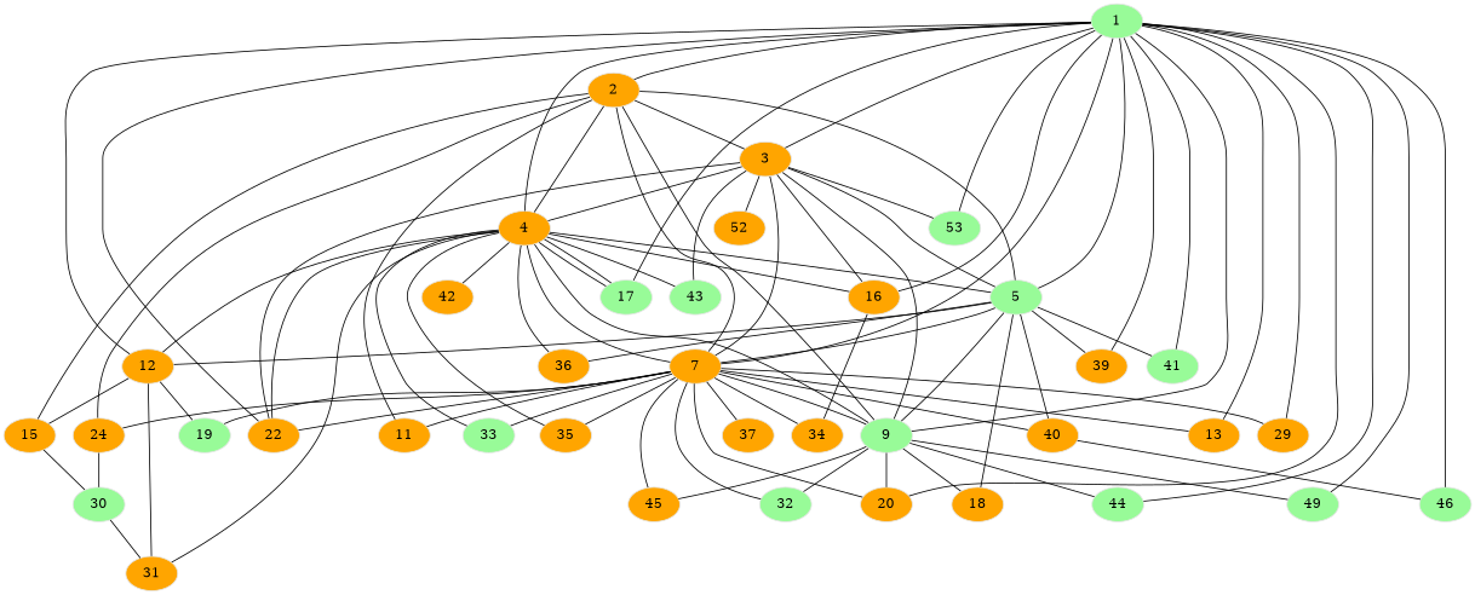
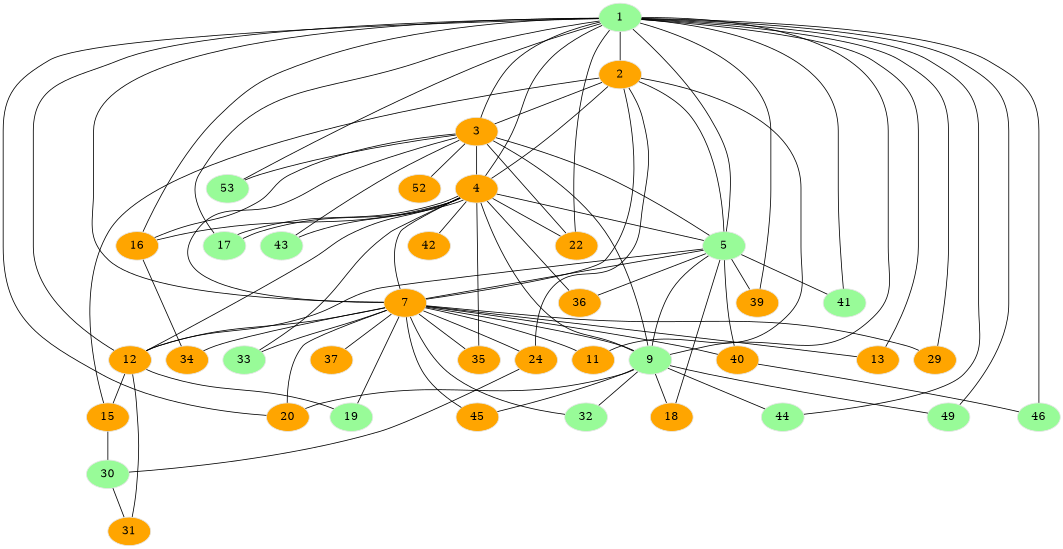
  graph {
    node [color=gray90 fillcolor=orange style=filled]
    1 [fillcolor=palegreen super="+48"]
    2 [super="+10"]
    3 [super="+51"]
    4 [super="+6"]
    5 [fillcolor=palegreen super="+38"]
    7 [super="+8"]
    9 [fillcolor=palegreen super="+14"]
    12 [super="+28"]
    13 [super="+27"]
    16 [super="+26"]
    17 [fillcolor=palegreen super="+21"]
    20 [super="+25"]
    22 [super="+47"]
    29
    39
    41 [fillcolor=palegreen]
    44 [fillcolor=palegreen]
    46 [fillcolor=palegreen]
    49 [fillcolor=palegreen]
    53 [fillcolor=palegreen]
    11
    15 [super="+23"]
    24
    43 [fillcolor=palegreen]
    52
    31 [super="+50"]
    33 [fillcolor=palegreen]
    35
    36
    42
    18
    40
    19 [fillcolor=palegreen]
    32 [fillcolor=palegreen]
    34
    37
    45
    30 [fillcolor=palegreen]
    1 -- 2 [weight=2]
    1 -- 3
    1 -- 4 [weight=2]
    1 -- 5
    1 -- 7 [weight=2]
    1 -- 9 [weight=2]
    1 -- 12
    1 -- 13 [weight=2]
    1 -- 16
    1 -- 17
    1 -- 20
    1 -- 22
    1 -- 29
    1 -- 39
    1 -- 41
    1 -- 44
    1 -- 46 [weight=2]
    1 -- 49
    1 -- 53
    2 -- 3 [weight=2]
    2 -- 4 [weight=4]
    2 -- 5 [weight=2]
    2 -- 7 [weight=4]
-   2 -- 9 [weight=2]
    2 -- 11
    2 -- 15
    2 -- 24
    3 -- 4 [weight=2]
    3 -- 5
    3 -- 7 [weight=2]
    3 -- 9
    3 -- 16
    3 -- 22
    3 -- 53
    3 -- 43
    3 -- 52
    4 -- 5 [weight=2]
    4 -- 7 [weight=4]
    4 -- 9 [weight=2]
    4 -- 12
    4 -- 16
    4 -- 17
    4 -- 17
    4 -- 22
    4 -- 43
-   4 -- 31
    4 -- 33
    4 -- 35
    4 -- 36
    4 -- 42 [weight=2]
    5 -- 7 [weight=2]
    5 -- 9
    5 -- 12 [weight=2]
    5 -- 39
    5 -- 41
    5 -- 36
    5 -- 18
    5 -- 40
    7 -- 9 [weight=2]
    7 -- 13
    7 -- 20
-   7 -- 22
+   7 -- 12
    7 -- 29
    7 -- 11
    7 -- 24
    7 -- 33
    7 -- 35
    7 -- 40
    7 -- 19
    7 -- 32
    7 -- 34
    7 -- 37 [weight=2]
    7 -- 45
    9 -- 20
    9 -- 44
    9 -- 49
    9 -- 18
    9 -- 32
    9 -- 45
    12 -- 15
    12 -- 31
    12 -- 19
    16 -- 34
    15 -- 30
    24 -- 30
    40 -- 46
    30 -- 31
  }
